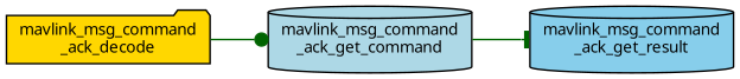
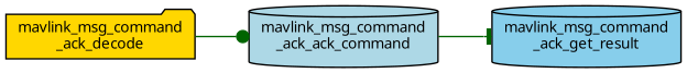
  digraph {
    fontname="Noto Sans"
    rankdir=LR
    node [color=black fontname="Noto Sans" fontsize=10 shape=cylinder style=filled]
    edge [color=darkgreen fontname="Noto Sans" fontsize=10 labelfontname=Helvetica labelfontsize=10 style=solid]
    n1 [fillcolor=gold fontcolor=black height=0.2 label="mavlink_msg_command\l_ack_decode" shape=folder width=0.4]
-   n2 [fillcolor=lightblue height=0.2 label="mavlink_msg_command\l_ack_get_command" width=0.4]
+   n2 [fillcolor=lightblue height=0.2 label="mavlink_msg_command\l_ack_ack_command" width=0.4]
    n3 [fillcolor=skyblue height=0.2 label="mavlink_msg_command\l_ack_get_result" width=0.4]
    n1 -> n2 [arrowhead=dot]
    n2 -> n3 [arrowhead=tee]
  }
